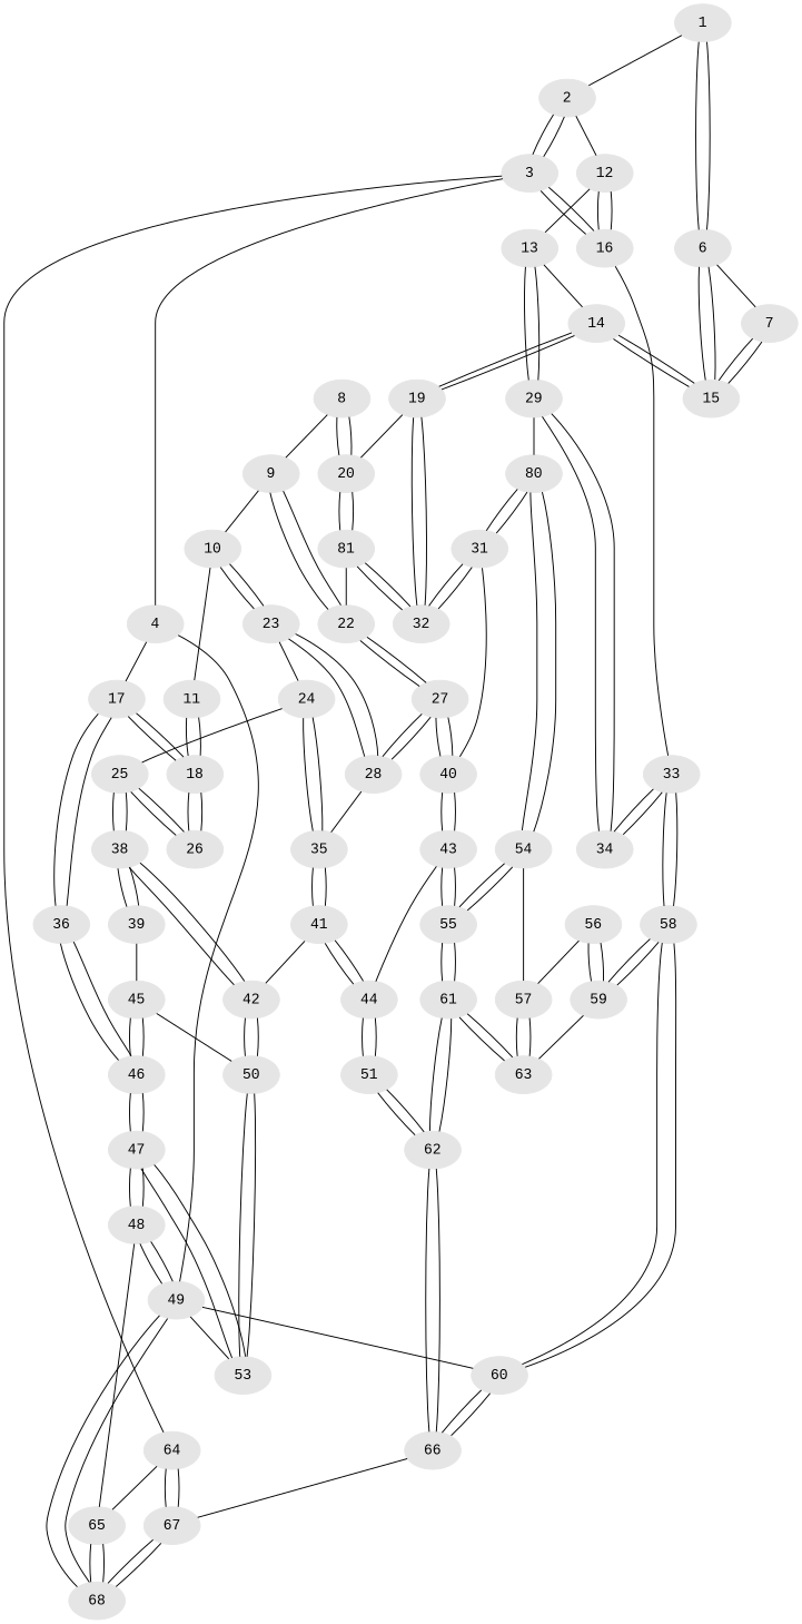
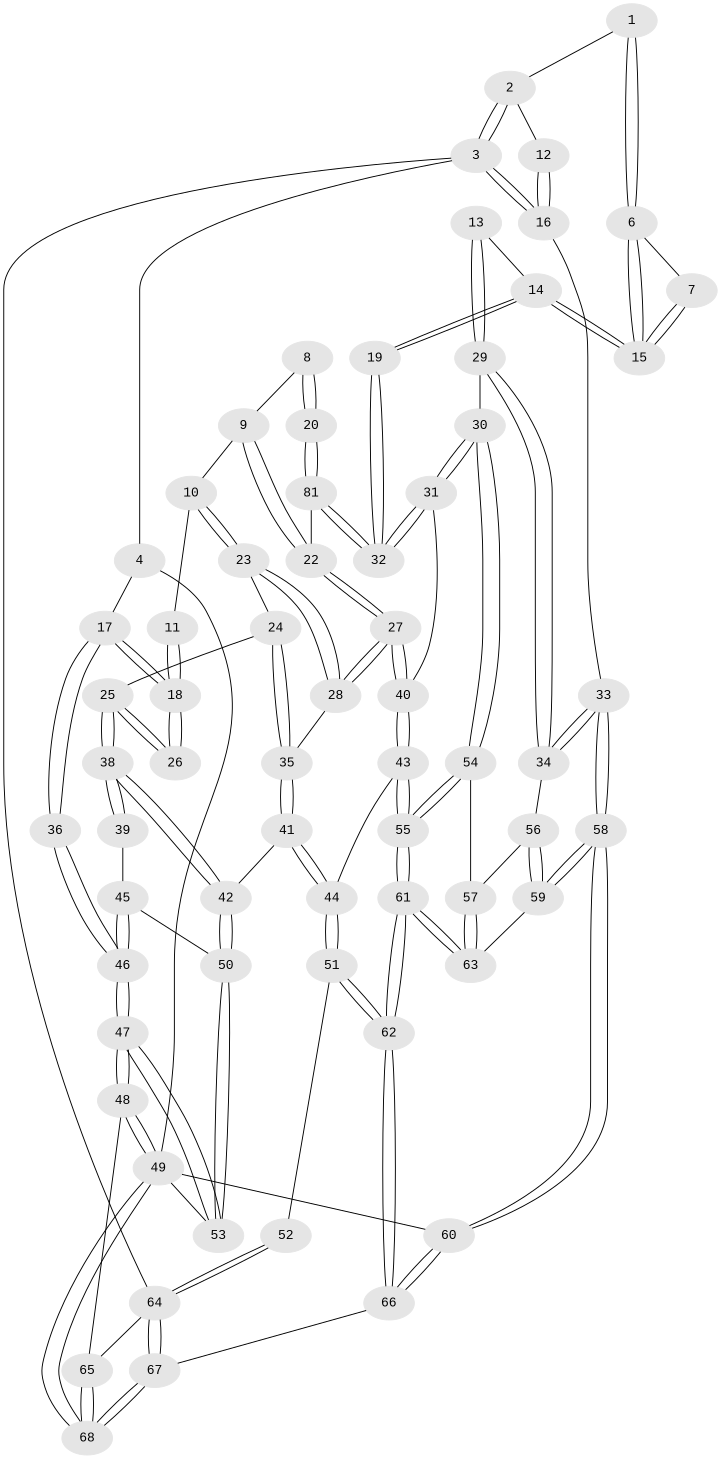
  graph {
    fontname="Liberation Mono"
    node [color=gray90 fontname="Liberation Mono" style=filled]
    edge [fontname="Liberation Mono"]
    1
    2
    6
    3
    12
    7
    15
    4
    16
    64
    13
    17
    49
    33
    60
    66
    18
    36
    53
    68
    11
    8
    9
    20
    10
    22
    n27 [label=81]
    23
    27
    24
    28
    26
    14
    29
    19
-   30 [label=80]
+   30
    34
    32
    58
    46
    40
    25
    35
    38
    41
    39
    42
    43
    31
    54
    56
    55
    57
    59
    44
    47
    45
    50
    51
    61
+   52
    62
    48
    65
    67
    63
    1 -- 2
    1 -- 6
    1 -- 6
    2 -- 3
    2 -- 3
    2 -- 12
    6 -- 7
    6 -- 15
    6 -- 15
    3 -- 4
    3 -- 16
    3 -- 16
    3 -- 64
    12 -- 16
    12 -- 16
-   12 -- 13
    7 -- 15
    7 -- 15
    4 -- 17
    4 -- 49
    16 -- 33
    64 -- 65
    64 -- 67
    64 -- 67
    13 -- 14
    13 -- 29
    13 -- 29
    17 -- 18
    17 -- 18
    17 -- 36
    17 -- 36
    49 -- 60
    49 -- 53
    49 -- 68
    49 -- 68
    33 -- 34
    33 -- 34
    33 -- 58
    33 -- 58
    60 -- 66
    60 -- 66
    66 -- 67
    18 -- 26
    18 -- 26
    36 -- 46
    36 -- 46
    11 -- 18
    11 -- 18
    8 -- 9
    8 -- 20
    8 -- 20
    9 -- 10
    9 -- 22
    9 -- 22
    20 -- n27
    20 -- n27
    10 -- 11
    10 -- 23
    10 -- 23
    22 -- 27
    22 -- 27
    n27 -- 22
    n27 -- 32
    n27 -- 32
    23 -- 24
    23 -- 28
    23 -- 28
    27 -- 28
    27 -- 28
    27 -- 40
    27 -- 40
    24 -- 25
    24 -- 35
    24 -- 35
    28 -- 35
    14 -- 15
    14 -- 15
    14 -- 19
    14 -- 19
    29 -- 30
    29 -- 34
    29 -- 34
-   19 -- 20
    19 -- 32
    19 -- 32
    30 -- 31
    30 -- 31
    30 -- 54
    30 -- 54
+   34 -- 56
    58 -- 60
    58 -- 60
    58 -- 59
    58 -- 59
    46 -- 47
    46 -- 47
    40 -- 43
    40 -- 43
    25 -- 26
    25 -- 26
    25 -- 38
    25 -- 38
    35 -- 41
    35 -- 41
    38 -- 39
    38 -- 39
    38 -- 42
    38 -- 42
    41 -- 42
    41 -- 44
    41 -- 44
    39 -- 45
    42 -- 50
    42 -- 50
    43 -- 55
    43 -- 55
    43 -- 44
    31 -- 32
    31 -- 32
    31 -- 40
    54 -- 55
    54 -- 55
    54 -- 57
    56 -- 57
    56 -- 59
    56 -- 59
    55 -- 61
    55 -- 61
    57 -- 63
    57 -- 63
    59 -- 63
    44 -- 51
    44 -- 51
    47 -- 53
    47 -- 53
    47 -- 48
    47 -- 48
    45 -- 46
    45 -- 46
    45 -- 50
    50 -- 53
    50 -- 53
+   51 -- 52
    51 -- 62
    51 -- 62
    61 -- 62
    61 -- 62
    61 -- 63
    61 -- 63
+   52 -- 64
+   52 -- 64
    62 -- 66
    62 -- 66
    48 -- 49
    48 -- 49
    48 -- 65
    65 -- 68
    65 -- 68
    67 -- 68
    67 -- 68
  }
